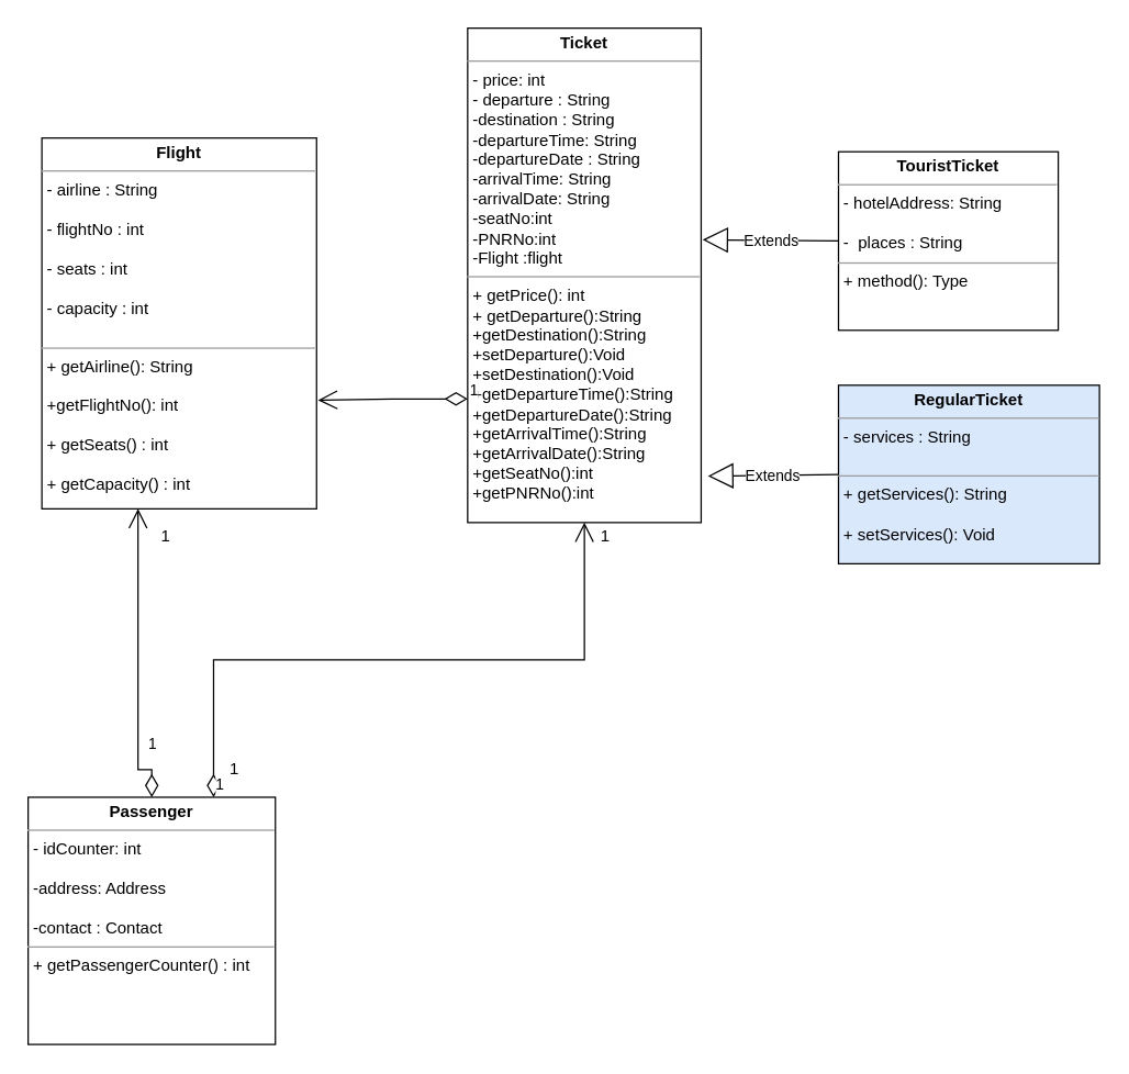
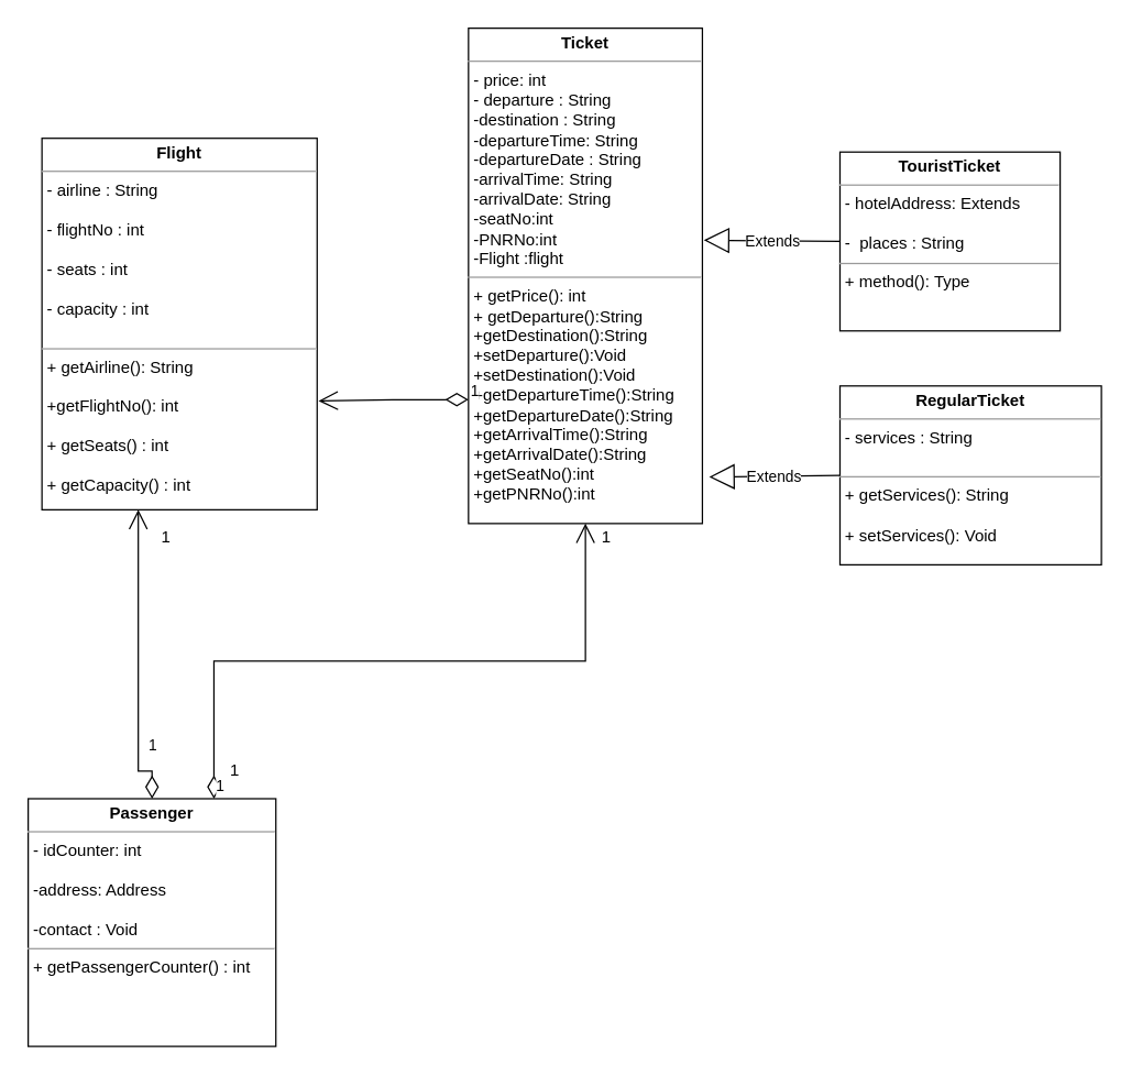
  <mxCell id="0" />
  <mxCell id="1" parent="0" />
  <mxCell id="2" value="&lt;p style=&quot;margin: 0px ; margin-top: 4px ; text-align: center&quot;&gt;&lt;b&gt;Flight&lt;/b&gt;&lt;/p&gt;&lt;hr size=&quot;1&quot;&gt;&lt;p style=&quot;margin: 0px ; margin-left: 4px&quot;&gt;- airline : String&lt;/p&gt;&lt;p style=&quot;margin: 0px ; margin-left: 4px&quot;&gt;&lt;br&gt;&lt;/p&gt;&lt;p style=&quot;margin: 0px ; margin-left: 4px&quot;&gt;&lt;span&gt;- flightNo : int&amp;nbsp;&lt;/span&gt;&lt;/p&gt;&lt;p style=&quot;margin: 0px ; margin-left: 4px&quot;&gt;&lt;span&gt;&lt;br&gt;&lt;/span&gt;&lt;/p&gt;&lt;p style=&quot;margin: 0px ; margin-left: 4px&quot;&gt;&lt;span&gt;- seats : int&lt;/span&gt;&lt;/p&gt;&lt;p style=&quot;margin: 0px ; margin-left: 4px&quot;&gt;&lt;span&gt;&lt;br&gt;&lt;/span&gt;&lt;/p&gt;&lt;p style=&quot;margin: 0px ; margin-left: 4px&quot;&gt;&lt;span&gt;- capacity : int&lt;/span&gt;&lt;/p&gt;&lt;p style=&quot;margin: 0px ; margin-left: 4px&quot;&gt;&lt;span&gt;&lt;br&gt;&lt;/span&gt;&lt;/p&gt;&lt;hr size=&quot;1&quot;&gt;&lt;p style=&quot;margin: 0px ; margin-left: 4px&quot;&gt;+ getAirline(): String&lt;/p&gt;&lt;p style=&quot;margin: 0px ; margin-left: 4px&quot;&gt;&lt;br&gt;&lt;/p&gt;&lt;p style=&quot;margin: 0px ; margin-left: 4px&quot;&gt;+getFlightNo(): int&lt;/p&gt;&lt;p style=&quot;margin: 0px ; margin-left: 4px&quot;&gt;&lt;br&gt;&lt;/p&gt;&lt;p style=&quot;margin: 0px ; margin-left: 4px&quot;&gt;+ getSeats() : int&lt;/p&gt;&lt;p style=&quot;margin: 0px ; margin-left: 4px&quot;&gt;&lt;br&gt;&lt;/p&gt;&lt;p style=&quot;margin: 0px ; margin-left: 4px&quot;&gt;+ getCapacity() : int&lt;/p&gt;" style="verticalAlign=top;align=left;overflow=fill;fontSize=12;fontFamily=Helvetica;html=1;" parent="1" vertex="1"><mxGeometry x="30" y="100" width="200" height="270" as="geometry" /></mxCell>
  <mxCell id="3" value="&lt;p style=&quot;margin: 0px ; margin-top: 4px ; text-align: center&quot;&gt;&lt;b&gt;Ticket&lt;/b&gt;&lt;/p&gt;&lt;hr size=&quot;1&quot;&gt;&lt;p style=&quot;margin: 0px ; margin-left: 4px&quot;&gt;- price: int&lt;/p&gt;&lt;p style=&quot;margin: 0px ; margin-left: 4px&quot;&gt;- departure : String&lt;/p&gt;&lt;p style=&quot;margin: 0px ; margin-left: 4px&quot;&gt;-destination : String&lt;/p&gt;&lt;p style=&quot;margin: 0px ; margin-left: 4px&quot;&gt;-departureTime: String&lt;/p&gt;&lt;p style=&quot;margin: 0px ; margin-left: 4px&quot;&gt;-departureDate : String&lt;/p&gt;&lt;p style=&quot;margin: 0px ; margin-left: 4px&quot;&gt;-arrivalTime: String&lt;/p&gt;&lt;p style=&quot;margin: 0px ; margin-left: 4px&quot;&gt;-arrivalDate: String&lt;/p&gt;&lt;p style=&quot;margin: 0px ; margin-left: 4px&quot;&gt;-seatNo:int&lt;/p&gt;&lt;p style=&quot;margin: 0px ; margin-left: 4px&quot;&gt;-PNRNo:int&lt;/p&gt;&lt;p style=&quot;margin: 0px ; margin-left: 4px&quot;&gt;-Flight :flight&lt;/p&gt;&lt;hr size=&quot;1&quot;&gt;&lt;p style=&quot;margin: 0px ; margin-left: 4px&quot;&gt;+ getPrice(): int&lt;/p&gt;&lt;p style=&quot;margin: 0px ; margin-left: 4px&quot;&gt;+ getDeparture():String&lt;br&gt;+getDestination():String&lt;br&gt;+setDeparture():Void&lt;br&gt;+setDestination():Void&lt;br&gt;+getDepartureTime():String&lt;br&gt;+getDepartureDate():String&lt;br&gt;+getArrivalTime():String&lt;br&gt;+getArrivalDate():String&lt;br&gt;+getSeatNo():int&lt;br&gt;+getPNRNo():int&lt;/p&gt;" style="verticalAlign=top;align=left;overflow=fill;fontSize=12;fontFamily=Helvetica;html=1;" parent="1" vertex="1"><mxGeometry x="340" y="20" width="170" height="360" as="geometry" /></mxCell>
- <mxCell id="4" value="&lt;p style=&quot;margin: 0px ; margin-top: 4px ; text-align: center&quot;&gt;&lt;b&gt;Passenger&lt;/b&gt;&lt;/p&gt;&lt;hr size=&quot;1&quot;&gt;&lt;p style=&quot;margin: 0px ; margin-left: 4px&quot;&gt;- idCounter: int&lt;/p&gt;&lt;p style=&quot;margin: 0px ; margin-left: 4px&quot;&gt;&lt;br&gt;&lt;/p&gt;&lt;p style=&quot;margin: 0px ; margin-left: 4px&quot;&gt;-address: Address&lt;/p&gt;&lt;p style=&quot;margin: 0px ; margin-left: 4px&quot;&gt;&lt;br&gt;&lt;/p&gt;&lt;p style=&quot;margin: 0px ; margin-left: 4px&quot;&gt;-contact : Contact&lt;/p&gt;&lt;hr size=&quot;1&quot;&gt;&lt;p style=&quot;margin: 0px ; margin-left: 4px&quot;&gt;+ getPassengerCounter() : int&lt;/p&gt;" style="verticalAlign=top;align=left;overflow=fill;fontSize=12;fontFamily=Helvetica;html=1;" parent="1" vertex="1"><mxGeometry x="20" y="580" width="180" height="180" as="geometry" /></mxCell>
- <mxCell id="5" value="&lt;p style=&quot;margin: 0px ; margin-top: 4px ; text-align: center&quot;&gt;&lt;span style=&quot;font-weight: 700&quot;&gt;RegularTicket&lt;/span&gt;&lt;br&gt;&lt;/p&gt;&lt;hr size=&quot;1&quot;&gt;&lt;p style=&quot;margin: 0px ; margin-left: 4px&quot;&gt;- services : String&lt;/p&gt;&lt;div style=&quot;padding: 0px ; margin: 0px&quot;&gt;&amp;nbsp;&lt;/div&gt;&lt;hr size=&quot;1&quot;&gt;&lt;p style=&quot;margin: 0px ; margin-left: 4px&quot;&gt;+ getServices(): String&lt;/p&gt;&lt;p style=&quot;margin: 0px ; margin-left: 4px&quot;&gt;&lt;br&gt;&lt;/p&gt;&lt;p style=&quot;margin: 0px ; margin-left: 4px&quot;&gt;+ setServices(): Void&lt;/p&gt;" style="verticalAlign=top;align=left;overflow=fill;fontSize=12;fontFamily=Helvetica;html=1;fillColor=#dae8fc;" parent="1" vertex="1"><mxGeometry x="610" y="280" width="190" height="130" as="geometry" /></mxCell>
- <mxCell id="6" value="&lt;p style=&quot;margin: 0px ; margin-top: 4px ; text-align: center&quot;&gt;&lt;b&gt;TouristTicket&lt;/b&gt;&lt;/p&gt;&lt;hr size=&quot;1&quot;&gt;&lt;p style=&quot;margin: 0px ; margin-left: 4px&quot;&gt;- hotelAddress: String&lt;/p&gt;&lt;p style=&quot;margin: 0px ; margin-left: 4px&quot;&gt;&lt;br&gt;&lt;/p&gt;&lt;p style=&quot;margin: 0px ; margin-left: 4px&quot;&gt;-&amp;nbsp; places : String&lt;/p&gt;&lt;hr size=&quot;1&quot;&gt;&lt;p style=&quot;margin: 0px ; margin-left: 4px&quot;&gt;+ method(): Type&lt;/p&gt;" style="verticalAlign=top;align=left;overflow=fill;fontSize=12;fontFamily=Helvetica;html=1;" parent="1" vertex="1"><mxGeometry x="610" y="110" width="160" height="130" as="geometry" /></mxCell>
+ <mxCell id="4" value="&lt;p style=&quot;margin: 0px ; margin-top: 4px ; text-align: center&quot;&gt;&lt;b&gt;Passenger&lt;/b&gt;&lt;/p&gt;&lt;hr size=&quot;1&quot;&gt;&lt;p style=&quot;margin: 0px ; margin-left: 4px&quot;&gt;- idCounter: int&lt;/p&gt;&lt;p style=&quot;margin: 0px ; margin-left: 4px&quot;&gt;&lt;br&gt;&lt;/p&gt;&lt;p style=&quot;margin: 0px ; margin-left: 4px&quot;&gt;-address: Address&lt;/p&gt;&lt;p style=&quot;margin: 0px ; margin-left: 4px&quot;&gt;&lt;br&gt;&lt;/p&gt;&lt;p style=&quot;margin: 0px ; margin-left: 4px&quot;&gt;-contact : Void&lt;/p&gt;&lt;hr size=&quot;1&quot;&gt;&lt;p style=&quot;margin: 0px ; margin-left: 4px&quot;&gt;+ getPassengerCounter() : int&lt;/p&gt;" style="verticalAlign=top;align=left;overflow=fill;fontSize=12;fontFamily=Helvetica;html=1;" parent="1" vertex="1"><mxGeometry x="20" y="580" width="180" height="180" as="geometry" /></mxCell>
+ <mxCell id="5" value="&lt;p style=&quot;margin: 0px ; margin-top: 4px ; text-align: center&quot;&gt;&lt;span style=&quot;font-weight: 700&quot;&gt;RegularTicket&lt;/span&gt;&lt;br&gt;&lt;/p&gt;&lt;hr size=&quot;1&quot;&gt;&lt;p style=&quot;margin: 0px ; margin-left: 4px&quot;&gt;- services : String&lt;/p&gt;&lt;div style=&quot;padding: 0px ; margin: 0px&quot;&gt;&amp;nbsp;&lt;/div&gt;&lt;hr size=&quot;1&quot;&gt;&lt;p style=&quot;margin: 0px ; margin-left: 4px&quot;&gt;+ getServices(): String&lt;/p&gt;&lt;p style=&quot;margin: 0px ; margin-left: 4px&quot;&gt;&lt;br&gt;&lt;/p&gt;&lt;p style=&quot;margin: 0px ; margin-left: 4px&quot;&gt;+ setServices(): Void&lt;/p&gt;" style="verticalAlign=top;align=left;overflow=fill;fontSize=12;fontFamily=Helvetica;html=1;" parent="1" vertex="1"><mxGeometry x="610" y="280" width="190" height="130" as="geometry" /></mxCell>
+ <mxCell id="6" value="&lt;p style=&quot;margin: 0px ; margin-top: 4px ; text-align: center&quot;&gt;&lt;b&gt;TouristTicket&lt;/b&gt;&lt;/p&gt;&lt;hr size=&quot;1&quot;&gt;&lt;p style=&quot;margin: 0px ; margin-left: 4px&quot;&gt;- hotelAddress: Extends&lt;/p&gt;&lt;p style=&quot;margin: 0px ; margin-left: 4px&quot;&gt;&lt;br&gt;&lt;/p&gt;&lt;p style=&quot;margin: 0px ; margin-left: 4px&quot;&gt;-&amp;nbsp; places : String&lt;/p&gt;&lt;hr size=&quot;1&quot;&gt;&lt;p style=&quot;margin: 0px ; margin-left: 4px&quot;&gt;+ method(): Type&lt;/p&gt;" style="verticalAlign=top;align=left;overflow=fill;fontSize=12;fontFamily=Helvetica;html=1;" parent="1" vertex="1"><mxGeometry x="610" y="110" width="160" height="130" as="geometry" /></mxCell>
  <mxCell id="7" value="Extends" style="endArrow=block;endSize=16;endFill=0;html=1;rounded=0;exitX=0;exitY=0.5;exitDx=0;exitDy=0;entryX=1.006;entryY=0.428;entryDx=0;entryDy=0;entryPerimeter=0;" parent="1" source="6" target="3" edge="1"><mxGeometry width="160" relative="1" as="geometry"><mxPoint x="585" y="170" as="sourcePoint" /><mxPoint x="480" y="170" as="targetPoint" /></mxGeometry></mxCell>
  <mxCell id="8" value="Extends" style="endArrow=block;endSize=16;endFill=0;html=1;rounded=0;entryX=1.029;entryY=0.906;entryDx=0;entryDy=0;entryPerimeter=0;exitX=0;exitY=0.5;exitDx=0;exitDy=0;" parent="1" source="5" target="3" edge="1"><mxGeometry width="160" relative="1" as="geometry"><mxPoint x="595" y="354.5" as="sourcePoint" /><mxPoint x="435" y="354.5" as="targetPoint" /><Array as="points" /></mxGeometry></mxCell>
  <mxCell id="9" value="1" style="endArrow=open;html=1;endSize=12;startArrow=diamondThin;startSize=14;startFill=0;edgeStyle=orthogonalEdgeStyle;align=left;verticalAlign=bottom;rounded=0;exitX=0;exitY=0.75;exitDx=0;exitDy=0;entryX=1.005;entryY=0.707;entryDx=0;entryDy=0;entryPerimeter=0;" parent="1" source="3" target="2" edge="1"><mxGeometry x="-1" y="3" relative="1" as="geometry"><mxPoint x="390" y="320" as="sourcePoint" /><mxPoint x="240" y="300" as="targetPoint" /></mxGeometry></mxCell>
  <mxCell id="10" value="1" style="endArrow=open;html=1;endSize=12;startArrow=diamondThin;startSize=14;startFill=0;edgeStyle=orthogonalEdgeStyle;align=left;verticalAlign=bottom;rounded=0;exitX=0.5;exitY=0;exitDx=0;exitDy=0;" parent="1" source="4" target="2" edge="1"><mxGeometry x="-0.778" y="-10" relative="1" as="geometry"><mxPoint x="60" y="520" as="sourcePoint" /><mxPoint x="220" y="520" as="targetPoint" /><Array as="points"><mxPoint x="100" y="560" /></Array><mxPoint as="offset" /></mxGeometry></mxCell>
  <mxCell id="11" value="1" style="endArrow=open;html=1;endSize=12;startArrow=diamondThin;startSize=14;startFill=0;edgeStyle=orthogonalEdgeStyle;align=left;verticalAlign=bottom;rounded=0;entryX=0.5;entryY=1;entryDx=0;entryDy=0;exitX=0.75;exitY=0;exitDx=0;exitDy=0;" parent="1" source="4" target="3" edge="1"><mxGeometry x="-1" relative="1" as="geometry"><mxPoint x="150" y="490" as="sourcePoint" /><mxPoint x="440" y="440" as="targetPoint" /><mxPoint as="offset" /></mxGeometry></mxCell>
  <mxCell id="12" value="1" style="text;html=1;align=center;verticalAlign=middle;resizable=0;points=[];autosize=1;strokeColor=none;fillColor=none;" parent="1" vertex="1"><mxGeometry x="430" y="380" width="20" height="20" as="geometry" /></mxCell>
  <mxCell id="13" value="1" style="text;html=1;align=center;verticalAlign=middle;resizable=0;points=[];autosize=1;strokeColor=none;fillColor=none;" parent="1" vertex="1"><mxGeometry x="160" y="550" width="20" height="20" as="geometry" /></mxCell>
  <mxCell id="14" value="1" style="text;html=1;align=center;verticalAlign=middle;resizable=0;points=[];autosize=1;strokeColor=none;fillColor=none;" parent="1" vertex="1"><mxGeometry x="110" y="380" width="20" height="20" as="geometry" /></mxCell>
